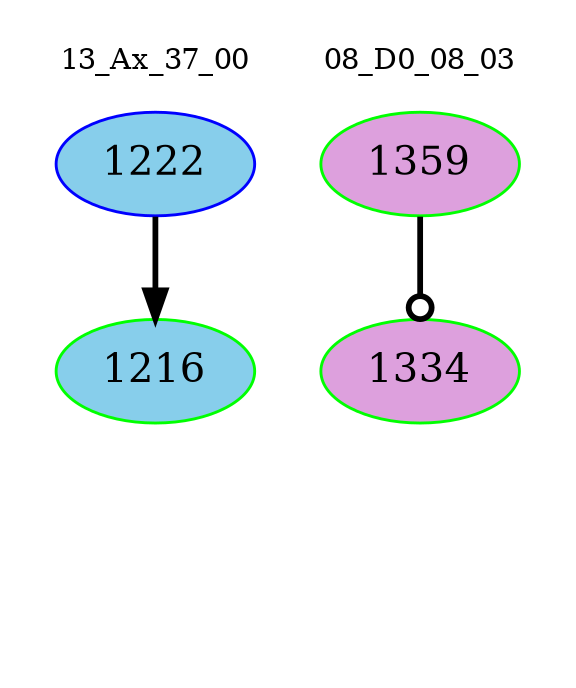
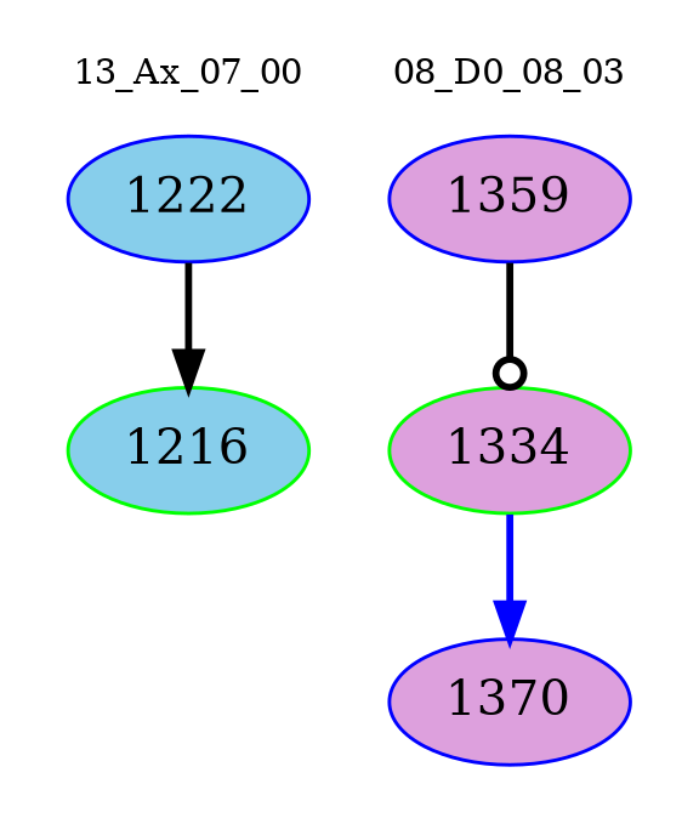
  digraph {
    node [color=blue fillcolor=plum style=filled]
    edge [arrowhead=normal color=black style=bold]
    n1 [fillcolor=skyblue label=1222]
    n2 [color=green fillcolor=skyblue label=1216]
-   n3 [color=green label=1359]
+   n3 [label=1359]
    n4 [color=green label=1334]
+   n5 [label=1370]
    subgraph cluster_1 {
      color=white
      fontsize=10
-     label="13_Ax_37_00"
+     label="13_Ax_07_00"
      n1
      n2
    }
    subgraph cluster_2 {
      color=white
      fontsize=10
      label="08_D0_08_03"
      n3
      n4
+     n5
    }
    n1 -> n2
    n3 -> n4 [arrowhead=odot]
+   n4 -> n5 [color=blue]
  }
